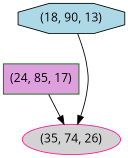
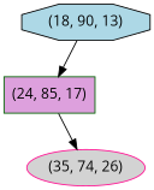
  digraph {
    fontname="Open Sans"
    node [fontname="Open Sans" style=filled]
    edge [fontname="Open Sans" style=solid]
    "(18, 90, 13)" [color=black fillcolor=lightblue shape=octagon]
    "(24, 85, 17)" [color=darkgreen fillcolor=plum shape=box]
    "(35, 74, 26)" [color=deeppink fillcolor=lightgrey shape=ellipse]
-   "(18, 90, 13)" -> "(35, 74, 26)"
+   "(18, 90, 13)" -> "(24, 85, 17)"
    "(24, 85, 17)" -> "(35, 74, 26)"
  }
